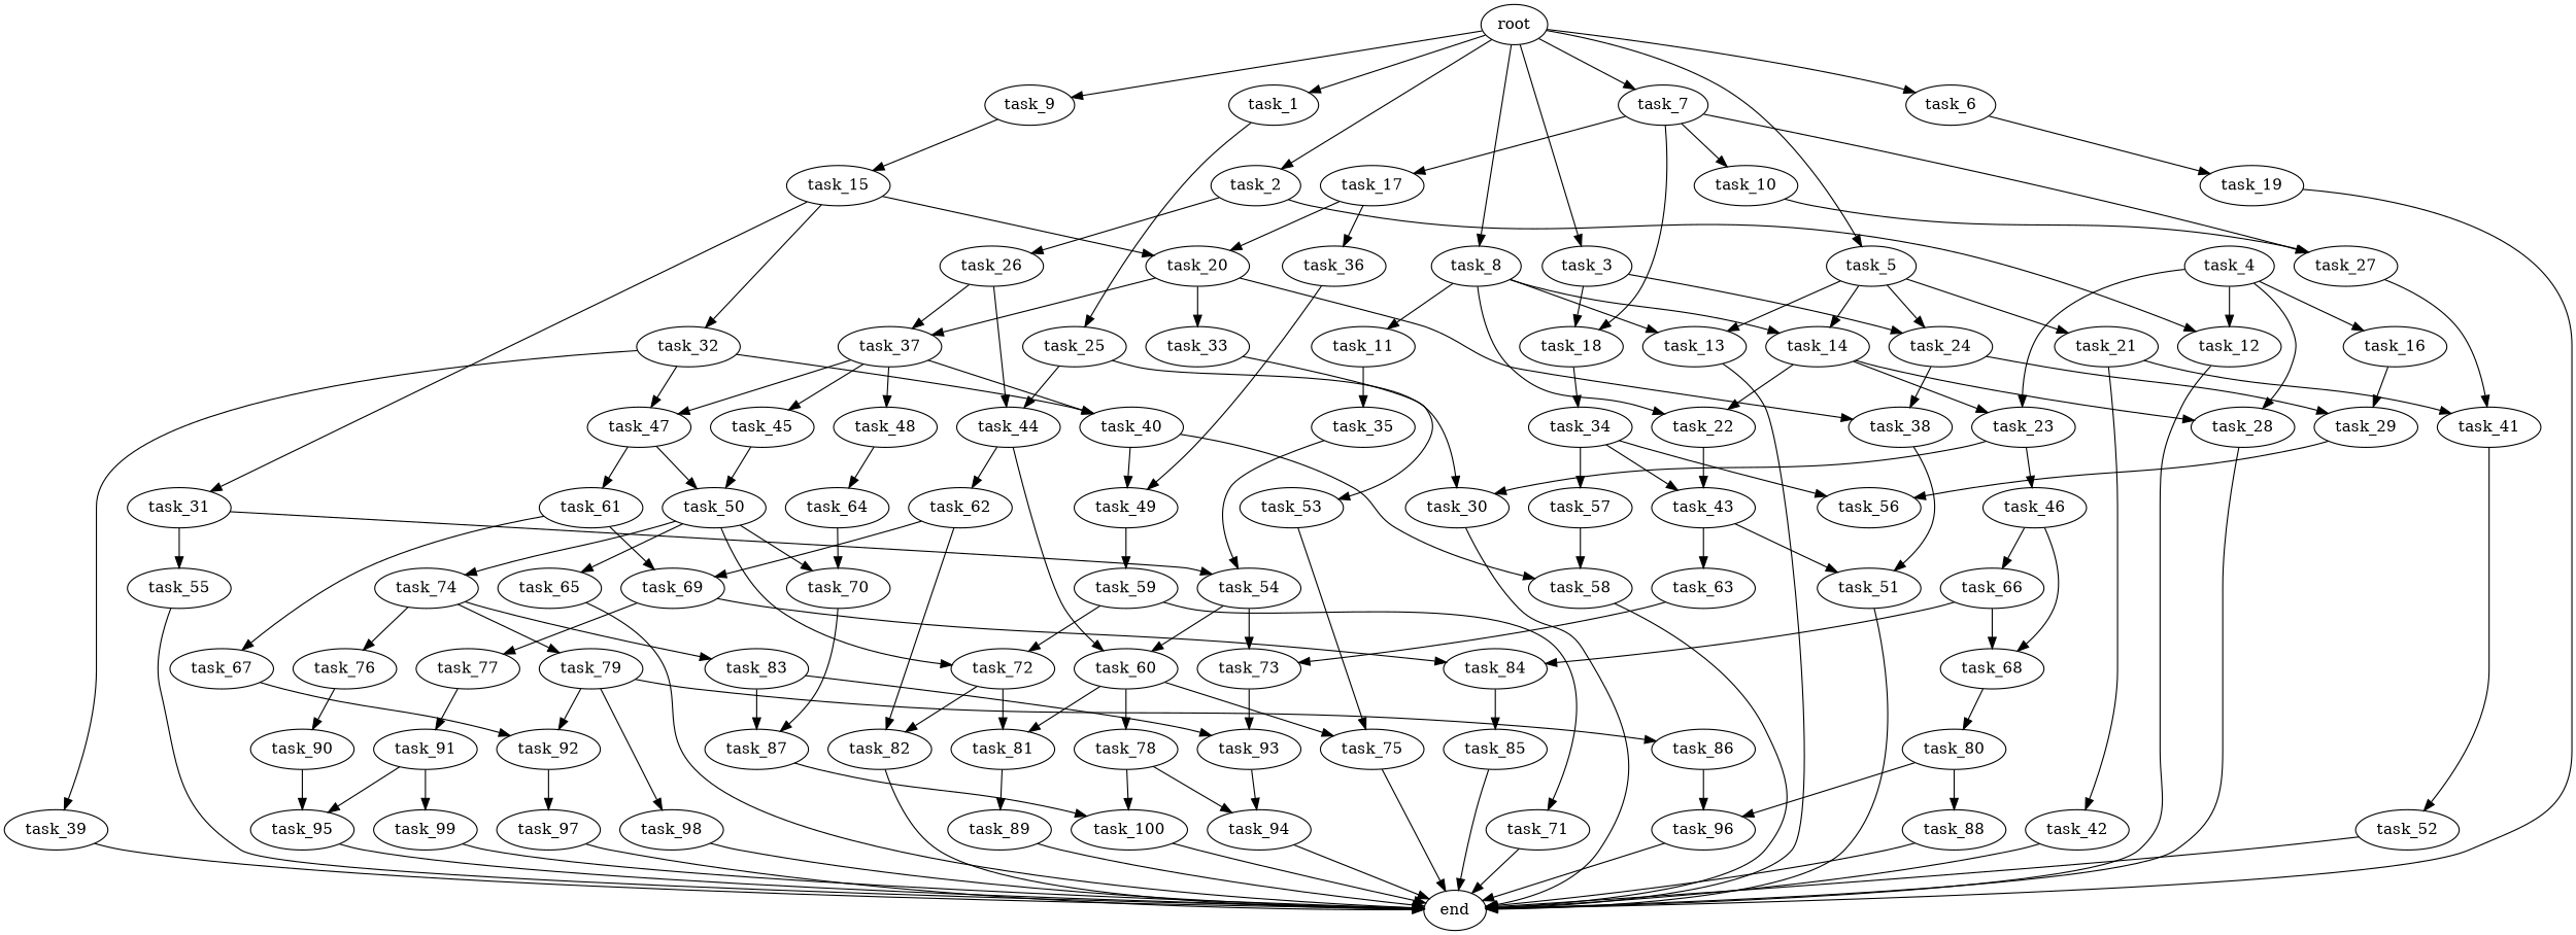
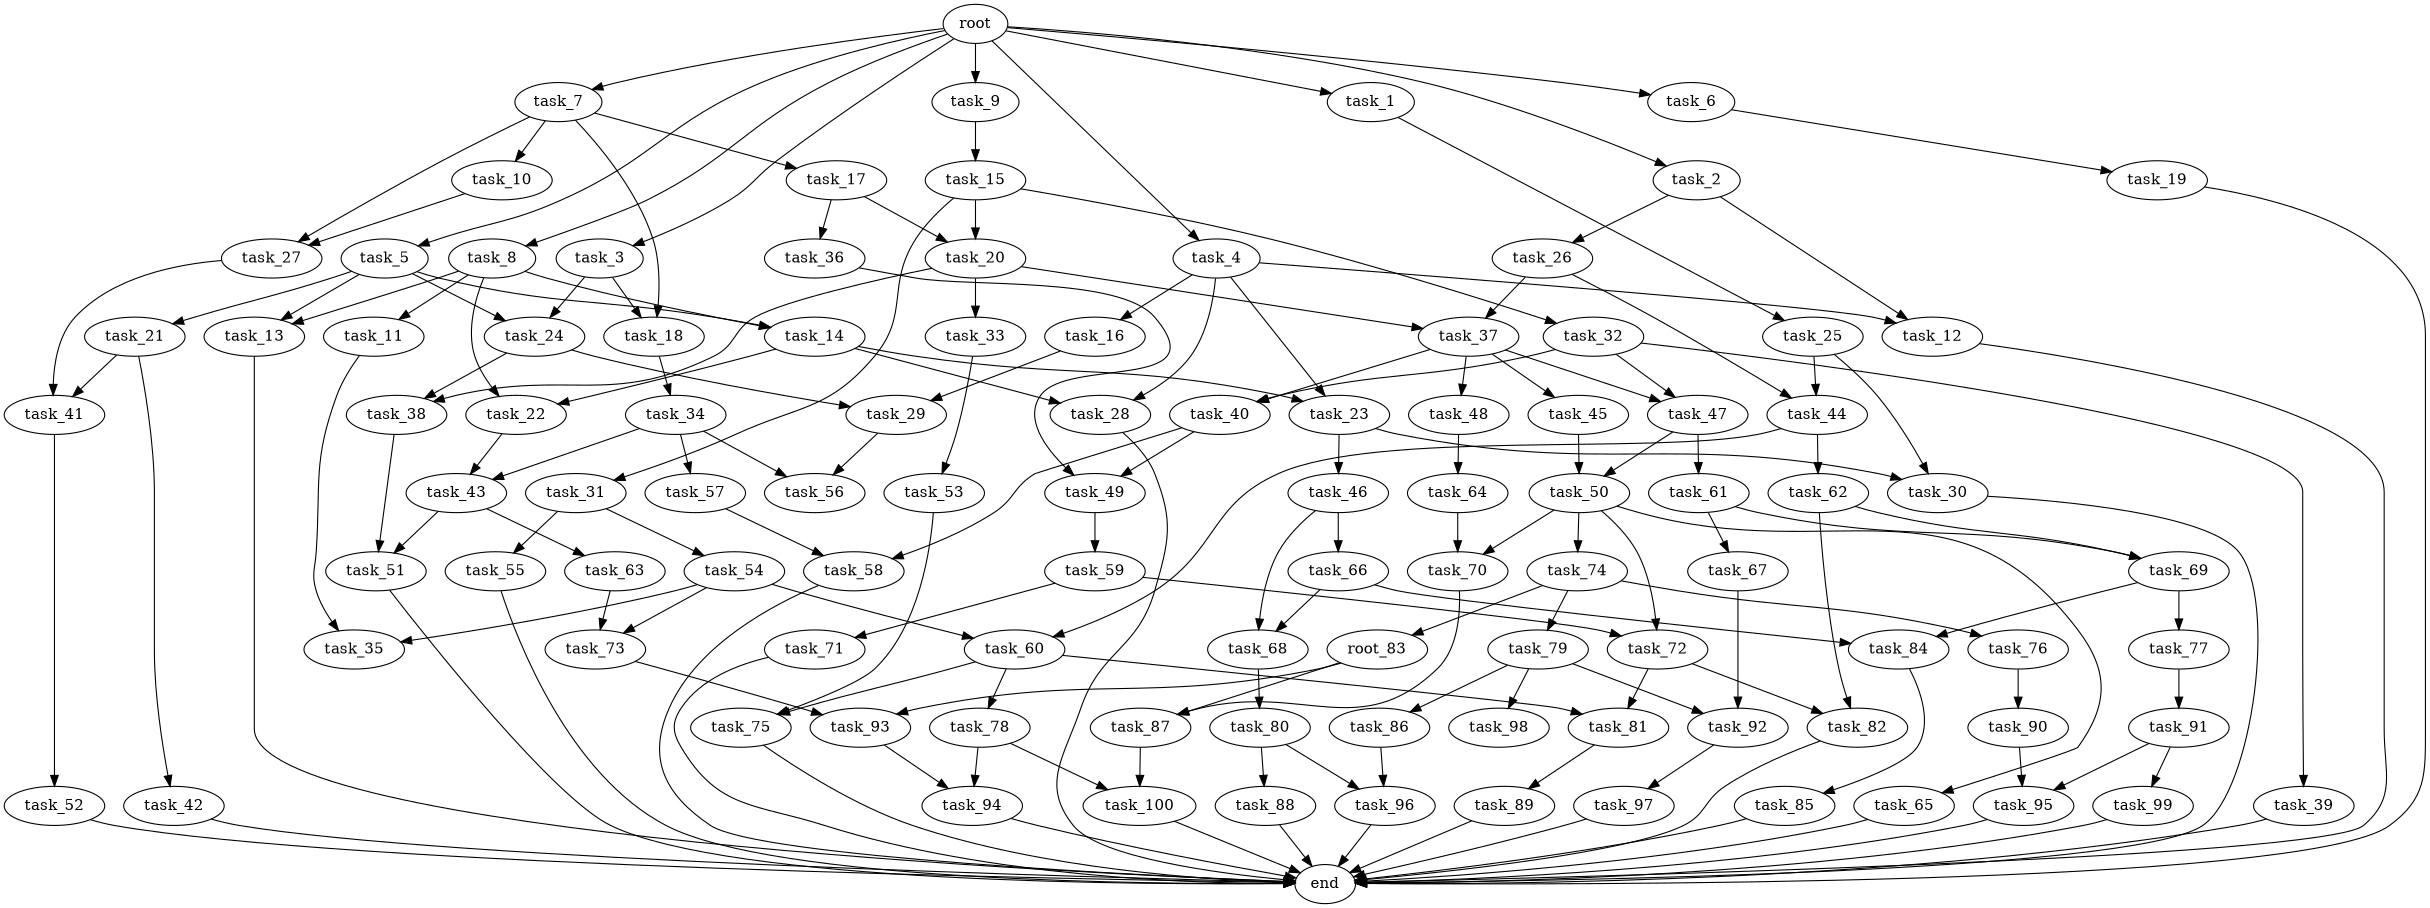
  digraph {
    task_98
    end
    task_78
    task_100
    task_94
    task_42
    task_19
    task_85
    task_5
    task_13
    task_21
    task_14
    task_24
    task_41
    task_22
    task_23
    task_28
    task_38
    task_29
    task_82
    task_84
    task_61
    task_69
    task_67
    task_77
    task_92
    task_7
    task_18
    task_10
    task_27
    task_17
    task_34
    task_36
    task_20
    task_2
    task_12
    task_26
    task_44
    task_37
    task_64
    task_70
    task_87
    task_79
    task_86
    task_97
    task_96
    task_32
    task_40
    task_47
    task_39
    task_49
    task_58
    task_50
    task_3
    task_59
    task_71
    task_72
    task_65
    task_45
    task_74
    task_8
    task_11
    task_43
    task_35
    task_73
    task_93
    task_81
    task_89
    task_75
    task_25
    task_30
    task_60
    task_62
    task_57
    task_56
    task_91
    task_51
    task_63
    task_54
    task_95
    task_99
    task_90
    task_53
    task_31
    task_55
    task_52
    task_33
    task_88
    task_9
    task_15
-   task_83
+   task_83 [label=root_83]
    task_6
    task_46
    task_68
    task_66
    task_80
    task_76
    task_48
    task_1
    root
    task_4
    task_16
-   task_98 -> end
    task_78 -> task_100
    task_78 -> task_94
    task_100 -> end
    task_94 -> end
    task_42 -> end
    task_19 -> end
    task_85 -> end
    task_5 -> task_13
    task_5 -> task_21
    task_5 -> task_14
    task_5 -> task_24
    task_13 -> end
    task_21 -> task_42
    task_21 -> task_41
    task_14 -> task_22
    task_14 -> task_23
    task_14 -> task_28
    task_24 -> task_38
    task_24 -> task_29
    task_41 -> task_52
    task_22 -> task_43
    task_23 -> task_30
    task_23 -> task_46
    task_28 -> end
    task_38 -> task_51
    task_29 -> task_56
    task_82 -> end
    task_84 -> task_85
    task_61 -> task_69
    task_61 -> task_67
    task_69 -> task_84
    task_69 -> task_77
    task_67 -> task_92
    task_77 -> task_91
    task_92 -> task_97
    task_7 -> task_18
    task_7 -> task_10
    task_7 -> task_27
    task_7 -> task_17
    task_18 -> task_34
    task_10 -> task_27
    task_27 -> task_41
    task_17 -> task_36
    task_17 -> task_20
    task_34 -> task_43
    task_34 -> task_57
    task_34 -> task_56
    task_36 -> task_49
    task_20 -> task_38
    task_20 -> task_37
    task_20 -> task_33
    task_2 -> task_12
    task_2 -> task_26
    task_12 -> end
    task_26 -> task_44
    task_26 -> task_37
    task_44 -> task_60
    task_44 -> task_62
    task_37 -> task_40
    task_37 -> task_47
    task_37 -> task_45
    task_37 -> task_48
    task_64 -> task_70
    task_70 -> task_87
    task_87 -> task_100
    task_79 -> task_98
    task_79 -> task_92
    task_79 -> task_86
    task_86 -> task_96
    task_97 -> end
    task_96 -> end
    task_32 -> task_40
    task_32 -> task_47
    task_32 -> task_39
    task_40 -> task_49
    task_40 -> task_58
    task_47 -> task_61
    task_47 -> task_50
    task_39 -> end
    task_49 -> task_59
    task_58 -> end
    task_50 -> task_70
    task_50 -> task_72
    task_50 -> task_65
    task_50 -> task_74
    task_3 -> task_24
    task_3 -> task_18
    task_59 -> task_71
    task_59 -> task_72
    task_71 -> end
    task_72 -> task_82
    task_72 -> task_81
    task_65 -> end
    task_45 -> task_50
    task_74 -> task_79
    task_74 -> task_83
    task_74 -> task_76
    task_8 -> task_13
    task_8 -> task_14
    task_8 -> task_22
    task_8 -> task_11
    task_11 -> task_35
    task_43 -> task_51
    task_43 -> task_63
-   task_35 -> task_54
+   task_54 -> task_35
    task_73 -> task_93
    task_93 -> task_94
    task_81 -> task_89
    task_89 -> end
    task_75 -> end
    task_25 -> task_44
    task_25 -> task_30
    task_30 -> end
    task_60 -> task_78
    task_60 -> task_81
    task_60 -> task_75
    task_62 -> task_82
    task_62 -> task_69
    task_57 -> task_58
    task_91 -> task_95
    task_91 -> task_99
    task_51 -> end
    task_63 -> task_73
    task_54 -> task_73
    task_54 -> task_60
    task_95 -> end
    task_99 -> end
    task_90 -> task_95
    task_53 -> task_75
    task_31 -> task_54
    task_31 -> task_55
    task_55 -> end
    task_52 -> end
    task_33 -> task_53
    task_88 -> end
    task_9 -> task_15
    task_15 -> task_20
    task_15 -> task_32
    task_15 -> task_31
    task_83 -> task_87
    task_83 -> task_93
    task_6 -> task_19
    task_46 -> task_68
    task_46 -> task_66
    task_68 -> task_80
    task_66 -> task_84
    task_66 -> task_68
    task_80 -> task_96
    task_80 -> task_88
    task_76 -> task_90
    task_48 -> task_64
    task_1 -> task_25
    root -> task_5
    root -> task_7
    root -> task_2
    root -> task_3
    root -> task_8
    root -> task_9
    root -> task_6
    root -> task_1
+   root -> task_4
    task_4 -> task_23
    task_4 -> task_28
    task_4 -> task_12
    task_4 -> task_16
    task_16 -> task_29
  }
